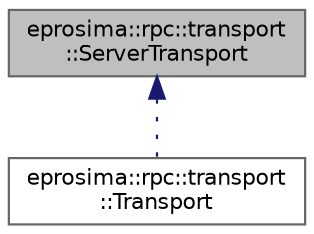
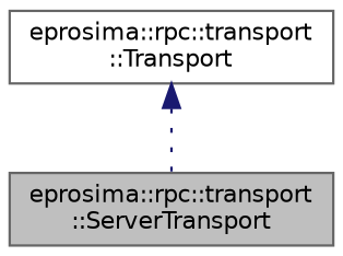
  digraph {
    node [color=gray40 fontname=Helvetica fontsize=10 shape=record style=filled]
    n1 [fillcolor=grey75 fontcolor=black height=0.2 label="eprosima::rpc::transport\l::ServerTransport" width=0.4]
    n2 [fillcolor=white height=0.2 label="eprosima::rpc::transport\l::Transport" width=0.4]
-   n1 -> n2 [color=midnightblue dir=back fontname=Helvetica fontsize=10 labelfontname=Helvetica labelfontsize=10 style=dotted]
+   n2 -> n1 [color=midnightblue dir=back fontname=Helvetica fontsize=10 labelfontname=Helvetica labelfontsize=10 style=dotted]
  }
